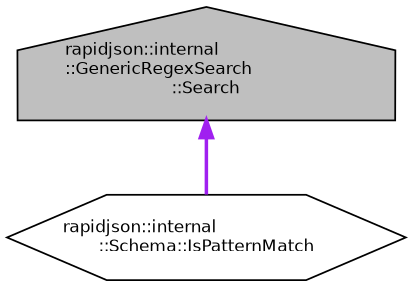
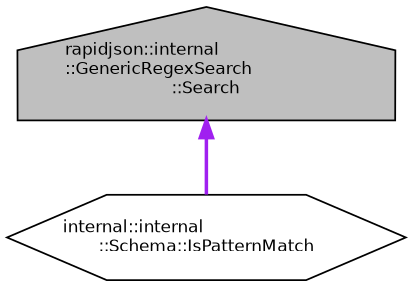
  digraph {
    rankdir=TB
    node [color=black fontname=Helvetica fontsize=10 style=filled]
    n1 [fillcolor=grey75 fontcolor=black height=0.2 label="rapidjson::internal\l::GenericRegexSearch\l::Search" shape=house width=0.4]
-   n2 [fillcolor=white height=0.2 label="rapidjson::internal\l::Schema::IsPatternMatch" shape=hexagon width=0.4]
+   n2 [fillcolor=white height=0.2 label="internal::internal\l::Schema::IsPatternMatch" shape=hexagon width=0.4]
    n1 -> n2 [color=purple dir=back fontname=Helvetica fontsize=10 labelfontname=Helvetica labelfontsize=10 style=bold]
  }
